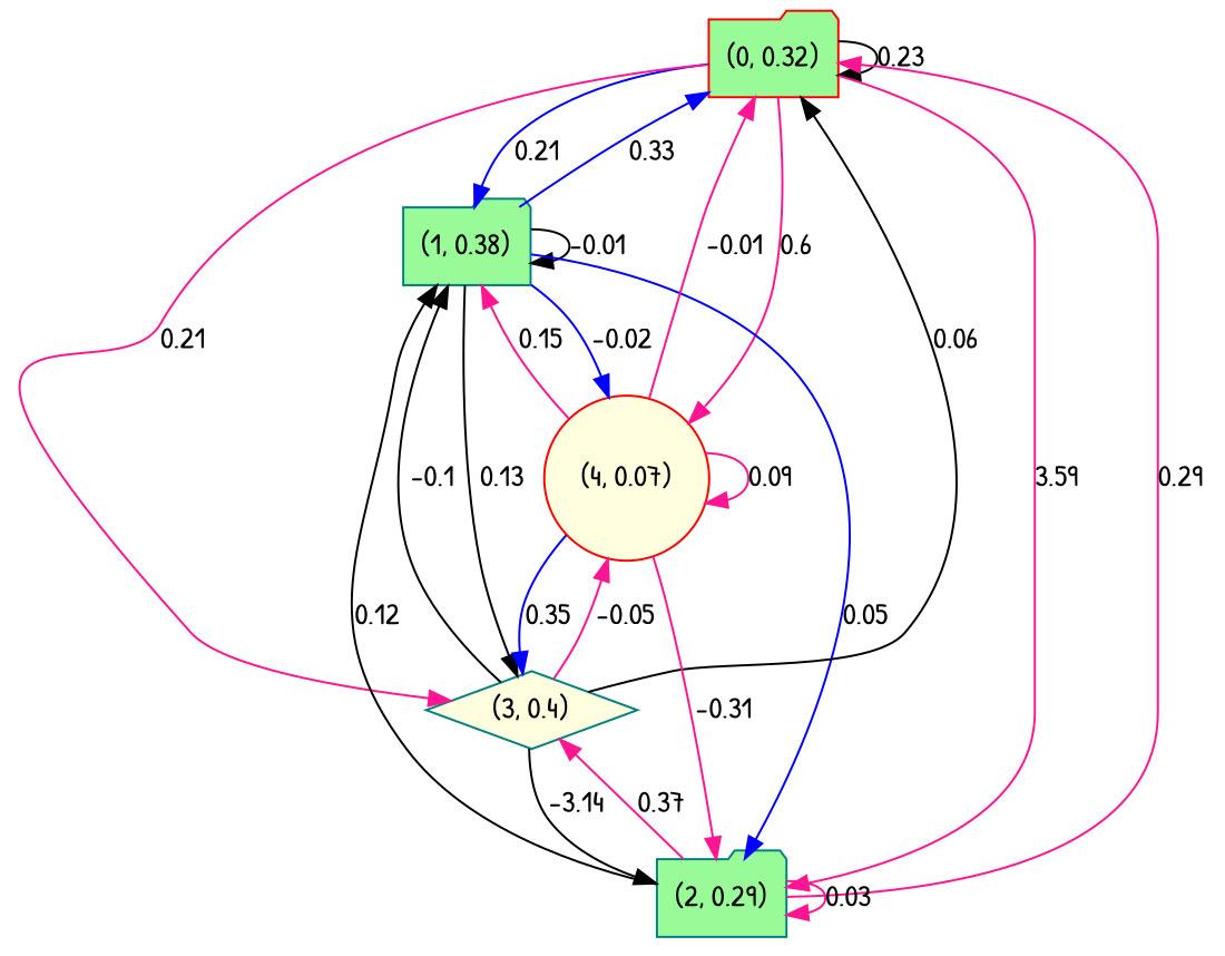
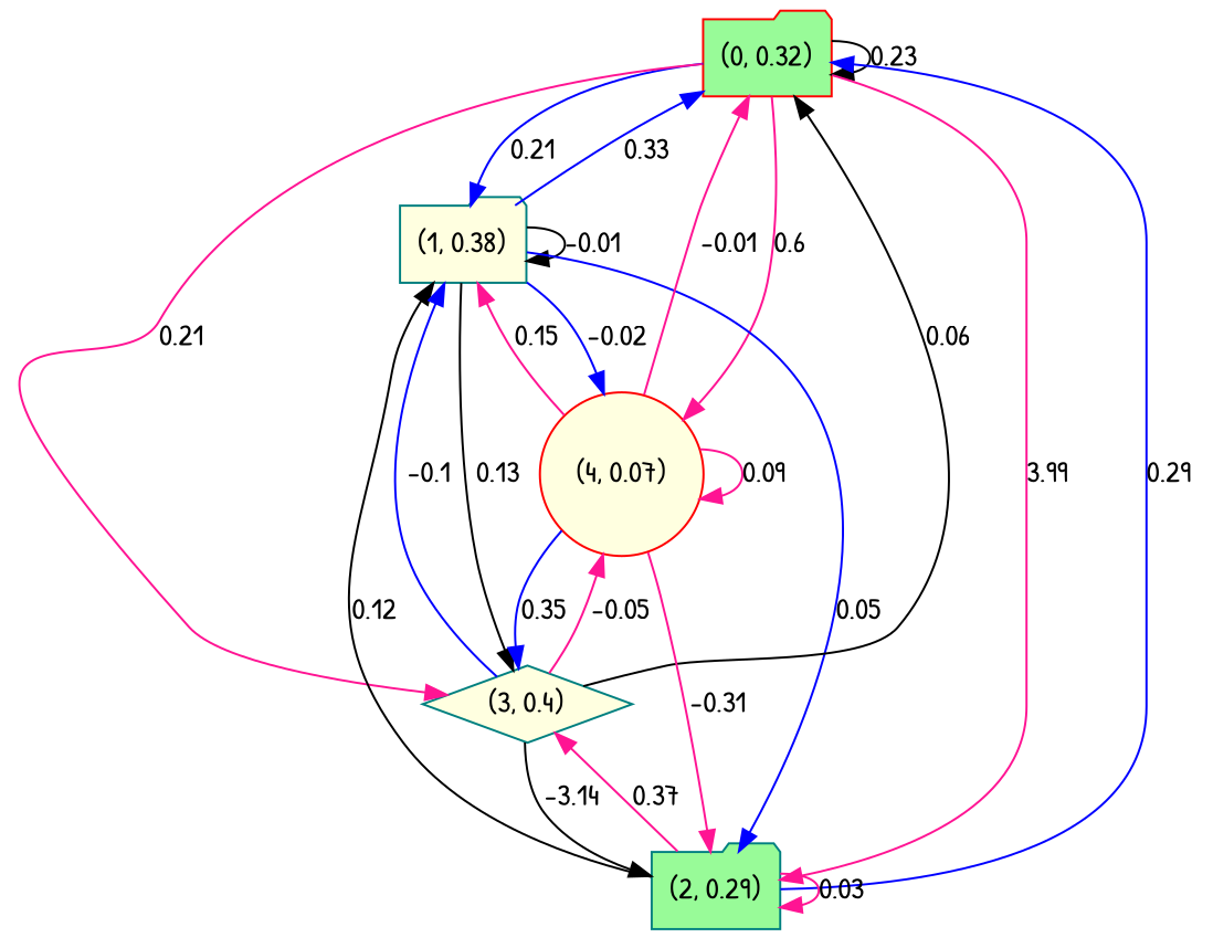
  digraph {
    fontname="Patrick Hand"
    node [color=teal fillcolor=lightyellow fontname="Patrick Hand" shape=folder style=filled]
    edge [color=deeppink fontname="Patrick Hand"]
    n1 [color=red fillcolor=palegreen label="(0, 0.32)"]
-   n2 [fillcolor=palegreen label="(1, 0.38)"]
+   n2 [label="(1, 0.38)"]
    n3 [fillcolor=palegreen label="(2, 0.29)"]
    n4 [label="(3, 0.4)" shape=diamond]
    n5 [color=red label="(4, 0.07)" shape=circle]
    n1 -> n1 [color=black label=0.23]
    n1 -> n2 [color=blue label=0.21]
-   n1 -> n3 [label=3.59]
+   n1 -> n3 [label=3.99]
    n1 -> n4 [label=0.21]
    n1 -> n5 [label=0.6]
    n2 -> n1 [color=blue label=0.33]
    n2 -> n2 [color=black label=-0.01]
    n2 -> n3 [color=blue label=0.05]
    n2 -> n4 [color=black label=0.13]
    n2 -> n5 [color=blue label=-0.02]
-   n3 -> n1 [label=0.29]
+   n3 -> n1 [color=blue label=0.29]
    n3 -> n2 [color=black label=0.12]
    n3 -> n3 [label=0.03]
    n3 -> n4 [label=0.37]
    n4 -> n1 [color=black label=0.06]
-   n4 -> n2 [color=black label=-0.1]
+   n4 -> n2 [color=blue label=-0.1]
    n4 -> n3 [color=black label=-3.14]
    n4 -> n5 [label=-0.05]
    n5 -> n1 [label=-0.01]
    n5 -> n2 [label=0.15]
    n5 -> n3 [label=-0.31]
    n5 -> n4 [color=blue label=0.35]
    n5 -> n5 [label=0.09]
  }
